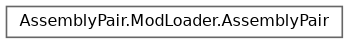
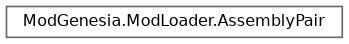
  digraph {
    rankdir=LR
-   n1 [color=grey40 fillcolor=white fontname=Helvetica fontsize=10 height=0.2 label="AssemblyPair.ModLoader.AssemblyPair" shape=box style=filled width=0.4]
+   n1 [color=grey40 fillcolor=white fontname=Helvetica fontsize=10 height=0.2 label="ModGenesia.ModLoader.AssemblyPair" shape=box style=filled width=0.4]
  }
